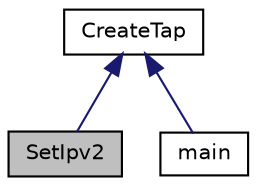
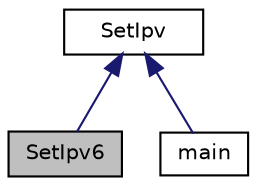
  digraph {
    rankdir=TB
    node [color=black fillcolor=white fontname=Helvetica fontsize=10 shape=record style=filled]
    edge [color=midnightblue dir=back fontname=Helvetica fontsize=10 labelfontname=Helvetica labelfontsize=10 style=solid]
-   n1 [fillcolor=grey75 fontcolor=black height=0.2 label=SetIpv2 width=0.4]
-   n2 [height=0.2 label=CreateTap width=0.4]
+   n1 [fillcolor=grey75 fontcolor=black height=0.2 label=SetIpv6 width=0.4]
+   n2 [height=0.2 label=SetIpv width=0.4]
    n3 [height=0.2 label=main width=0.4]
    n2 -> n1
    n2 -> n3
  }
